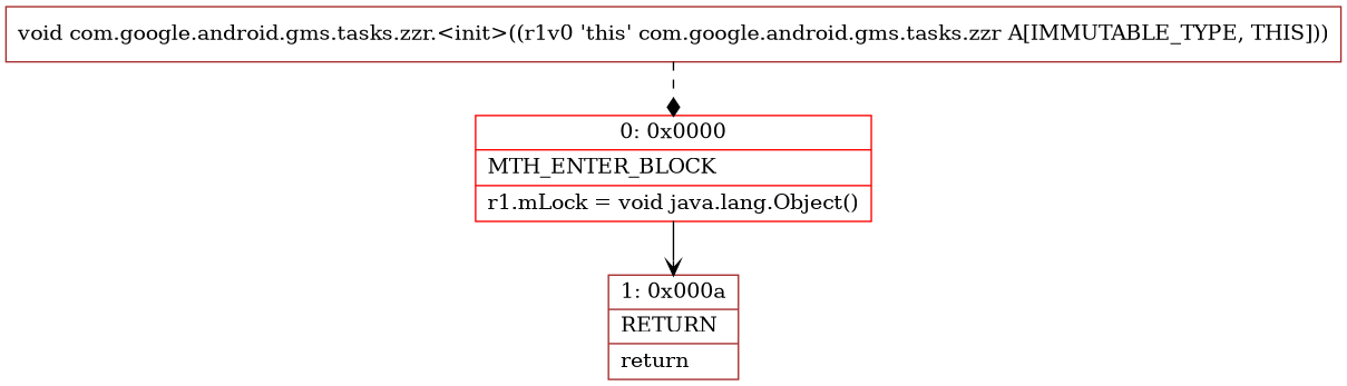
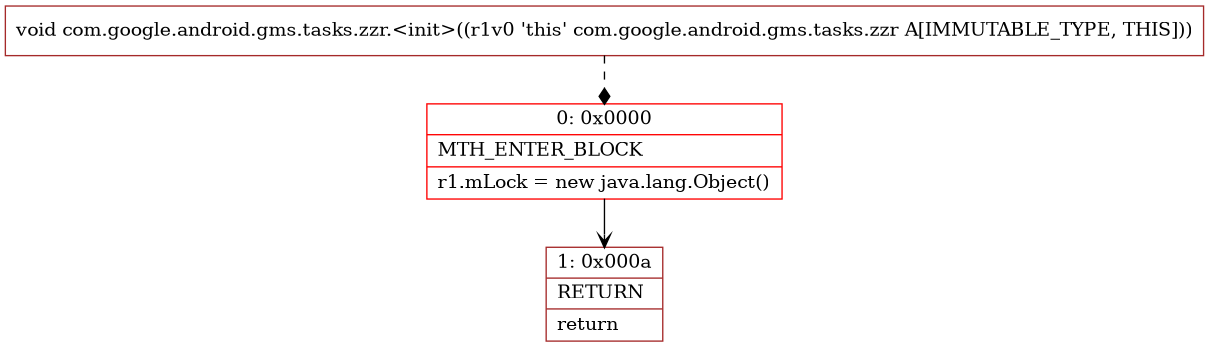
  digraph {
    node [shape=record color=brown]
-   n1 [label="{0\:\ 0x0000|MTH_ENTER_BLOCK\l|r1.mLock = void java.lang.Object()\l}" color=red]
+   n1 [label="{0\:\ 0x0000|MTH_ENTER_BLOCK\l|r1.mLock = new java.lang.Object()\l}" color=red]
    n2 [label="{1\:\ 0x000a|RETURN\l|return\l}"]
    n3 [label="{void com.google.android.gms.tasks.zzr.\<init\>((r1v0 'this' com.google.android.gms.tasks.zzr A[IMMUTABLE_TYPE, THIS])) }"]
    n1 -> n2 [style=solid arrowhead=vee]
    n3 -> n1 [style=dashed arrowhead=diamond]
  }
